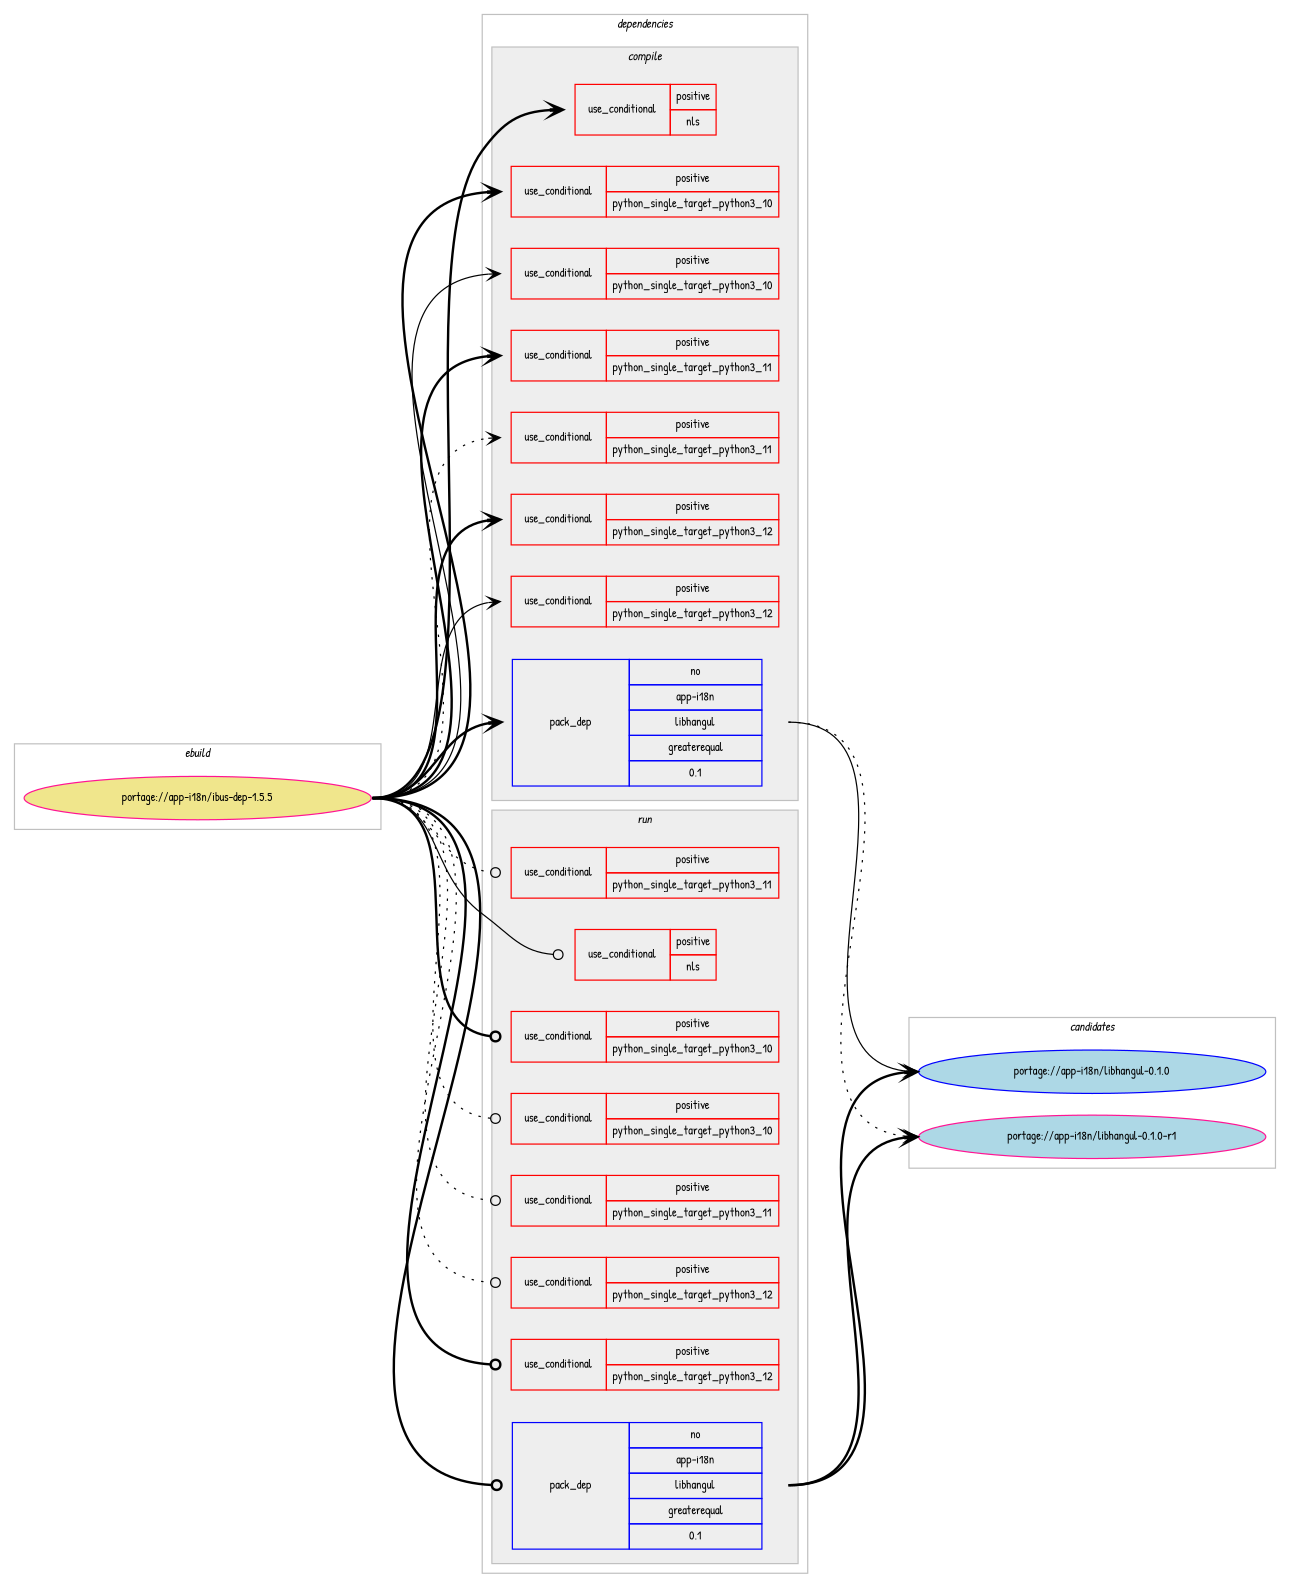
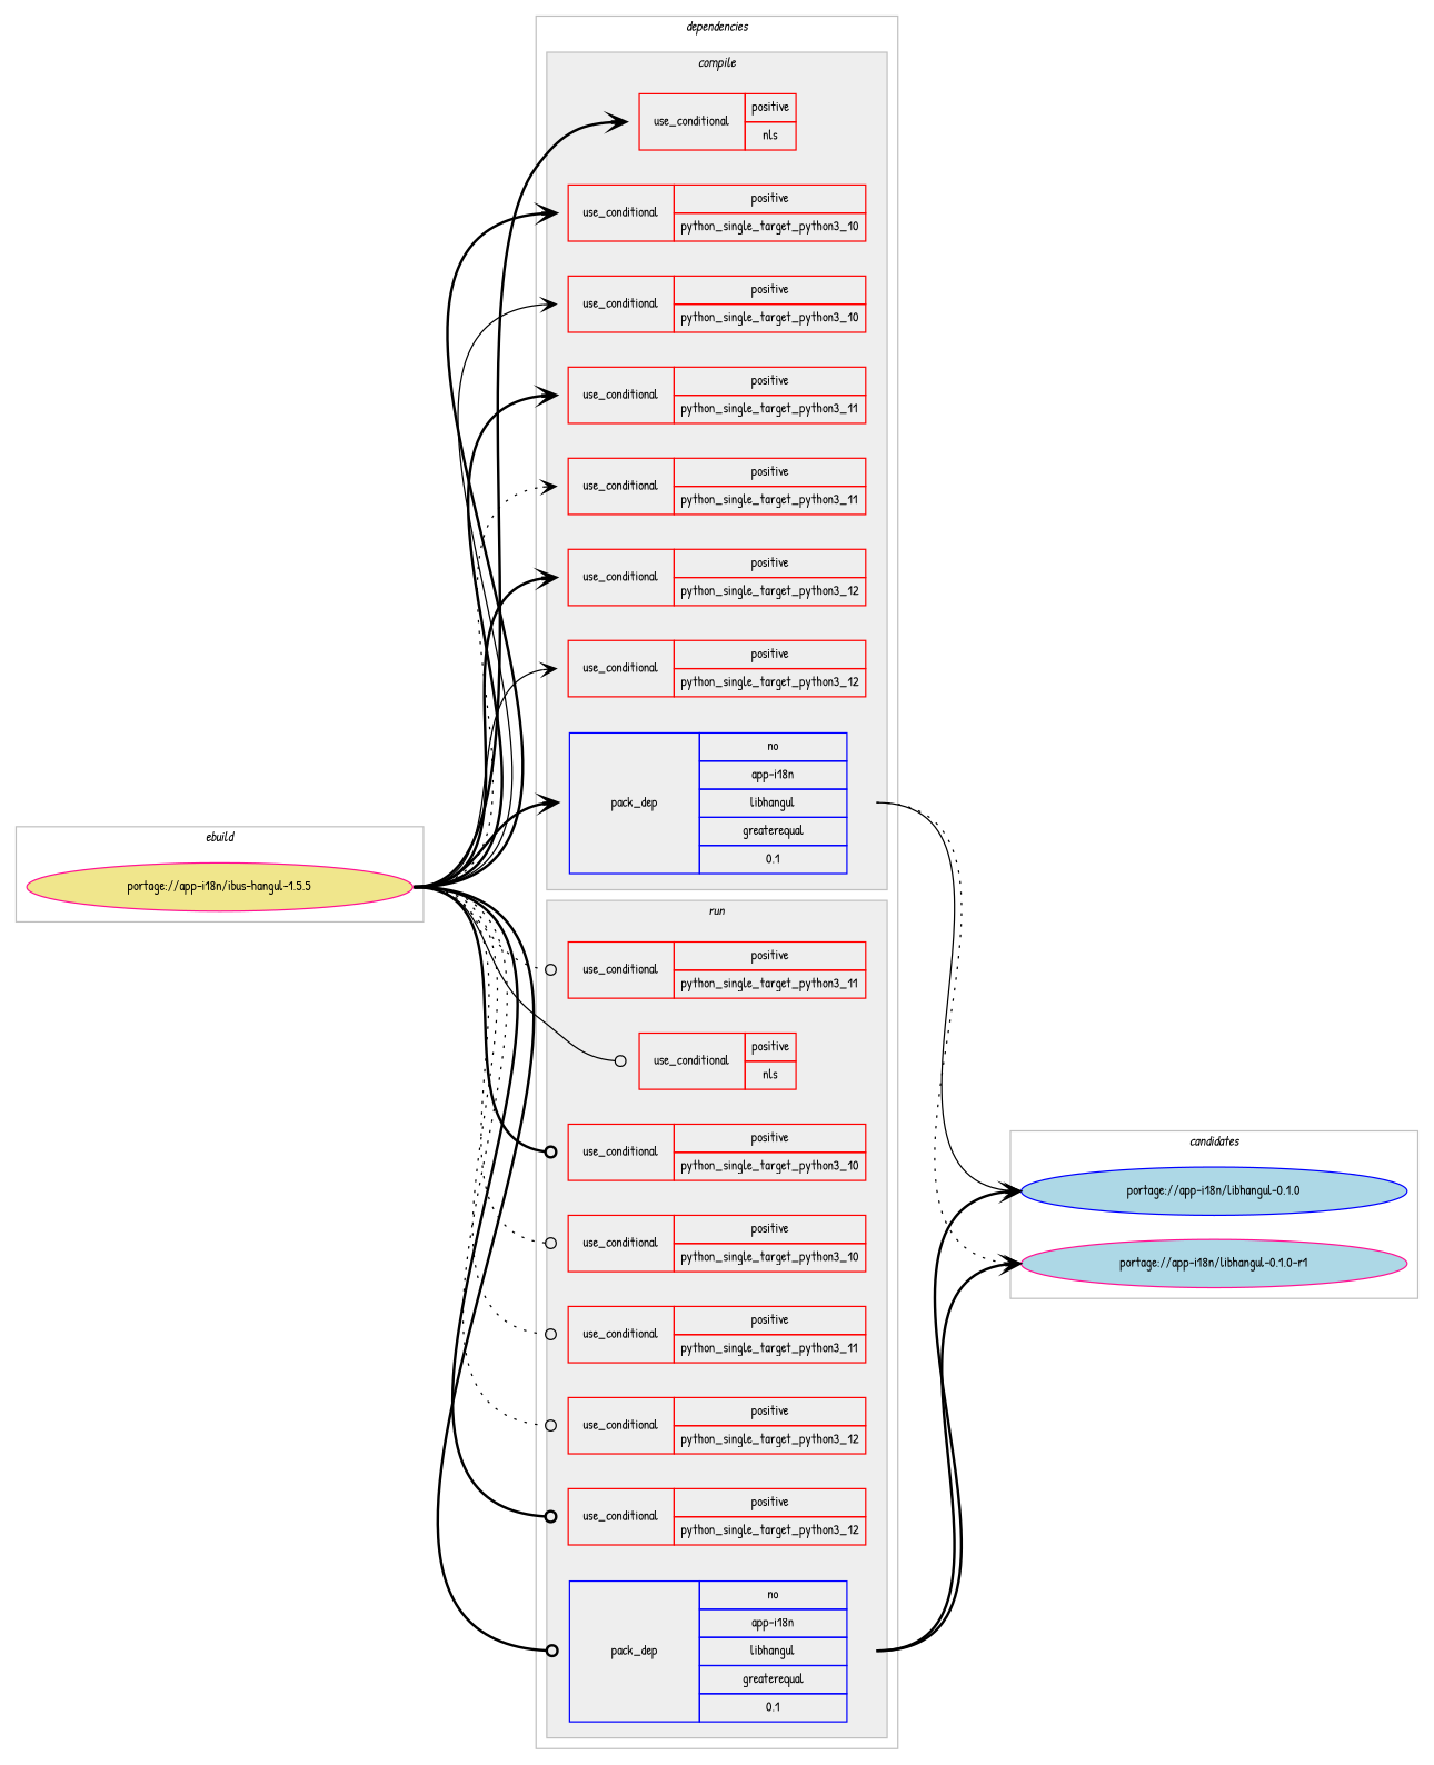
  digraph {
    compound=true
    concentrate=true
    fontname="Patrick Hand"
    fontsize=10
    newrank=true
    rankdir=LR
    ranksep=1.5
    node [color=red fontname="Patrick Hand" fontsize=10 shape=none]
    edge [arrowhead=vee headport=w style=bold tailport=e weight=20 fontname="Patrick Hand"]
-   n1 [color=deeppink label="portage://app-i18n/ibus-dep-1.5.5" width=4 style=filled fillcolor=khaki shape=""]
+   n1 [color=deeppink label="portage://app-i18n/ibus-hangul-1.5.5" width=4 style=filled fillcolor=khaki shape=""]
    n2 [label=<<TABLE BORDER="0" CELLBORDER="1" CELLSPACING="0" CELLPADDING="4"><TR><TD ROWSPAN="3" CELLPADDING="10">use_conditional</TD></TR><TR><TD>positive</TD></TR><TR><TD>nls</TD></TR></TABLE>>]
    n3 [label=<<TABLE BORDER="0" CELLBORDER="1" CELLSPACING="0" CELLPADDING="4"><TR><TD ROWSPAN="3" CELLPADDING="10">use_conditional</TD></TR><TR><TD>positive</TD></TR><TR><TD>python_single_target_python3_10</TD></TR></TABLE>>]
    n4 [label=<<TABLE BORDER="0" CELLBORDER="1" CELLSPACING="0" CELLPADDING="4"><TR><TD ROWSPAN="3" CELLPADDING="10">use_conditional</TD></TR><TR><TD>positive</TD></TR><TR><TD>python_single_target_python3_10</TD></TR></TABLE>>]
    n5 [label=<<TABLE BORDER="0" CELLBORDER="1" CELLSPACING="0" CELLPADDING="4"><TR><TD ROWSPAN="3" CELLPADDING="10">use_conditional</TD></TR><TR><TD>positive</TD></TR><TR><TD>python_single_target_python3_11</TD></TR></TABLE>>]
    n6 [label=<<TABLE BORDER="0" CELLBORDER="1" CELLSPACING="0" CELLPADDING="4"><TR><TD ROWSPAN="3" CELLPADDING="10">use_conditional</TD></TR><TR><TD>positive</TD></TR><TR><TD>python_single_target_python3_11</TD></TR></TABLE>>]
    n7 [label=<<TABLE BORDER="0" CELLBORDER="1" CELLSPACING="0" CELLPADDING="4"><TR><TD ROWSPAN="3" CELLPADDING="10">use_conditional</TD></TR><TR><TD>positive</TD></TR><TR><TD>python_single_target_python3_12</TD></TR></TABLE>>]
    n8 [label=<<TABLE BORDER="0" CELLBORDER="1" CELLSPACING="0" CELLPADDING="4"><TR><TD ROWSPAN="3" CELLPADDING="10">use_conditional</TD></TR><TR><TD>positive</TD></TR><TR><TD>python_single_target_python3_12</TD></TR></TABLE>>]
    n9 [color=blue label=<<TABLE BORDER="0" CELLBORDER="1" CELLSPACING="0" CELLPADDING="4" WIDTH="220"><TR><TD ROWSPAN="6" CELLPADDING="30">pack_dep</TD></TR><TR><TD WIDTH="110">no</TD></TR><TR><TD>app-i18n</TD></TR><TR><TD>libhangul</TD></TR><TR><TD>greaterequal</TD></TR><TR><TD>0.1</TD></TR></TABLE>>]
    n10 [label=<<TABLE BORDER="0" CELLBORDER="1" CELLSPACING="0" CELLPADDING="4"><TR><TD ROWSPAN="3" CELLPADDING="10">use_conditional</TD></TR><TR><TD>positive</TD></TR><TR><TD>python_single_target_python3_11</TD></TR></TABLE>>]
    n11 [label=<<TABLE BORDER="0" CELLBORDER="1" CELLSPACING="0" CELLPADDING="4"><TR><TD ROWSPAN="3" CELLPADDING="10">use_conditional</TD></TR><TR><TD>positive</TD></TR><TR><TD>nls</TD></TR></TABLE>>]
    n12 [label=<<TABLE BORDER="0" CELLBORDER="1" CELLSPACING="0" CELLPADDING="4"><TR><TD ROWSPAN="3" CELLPADDING="10">use_conditional</TD></TR><TR><TD>positive</TD></TR><TR><TD>python_single_target_python3_10</TD></TR></TABLE>>]
    n13 [label=<<TABLE BORDER="0" CELLBORDER="1" CELLSPACING="0" CELLPADDING="4"><TR><TD ROWSPAN="3" CELLPADDING="10">use_conditional</TD></TR><TR><TD>positive</TD></TR><TR><TD>python_single_target_python3_10</TD></TR></TABLE>>]
    n14 [label=<<TABLE BORDER="0" CELLBORDER="1" CELLSPACING="0" CELLPADDING="4"><TR><TD ROWSPAN="3" CELLPADDING="10">use_conditional</TD></TR><TR><TD>positive</TD></TR><TR><TD>python_single_target_python3_11</TD></TR></TABLE>>]
    n15 [label=<<TABLE BORDER="0" CELLBORDER="1" CELLSPACING="0" CELLPADDING="4"><TR><TD ROWSPAN="3" CELLPADDING="10">use_conditional</TD></TR><TR><TD>positive</TD></TR><TR><TD>python_single_target_python3_12</TD></TR></TABLE>>]
    n16 [label=<<TABLE BORDER="0" CELLBORDER="1" CELLSPACING="0" CELLPADDING="4"><TR><TD ROWSPAN="3" CELLPADDING="10">use_conditional</TD></TR><TR><TD>positive</TD></TR><TR><TD>python_single_target_python3_12</TD></TR></TABLE>>]
    n17 [color=blue label=<<TABLE BORDER="0" CELLBORDER="1" CELLSPACING="0" CELLPADDING="4" WIDTH="220"><TR><TD ROWSPAN="6" CELLPADDING="30">pack_dep</TD></TR><TR><TD WIDTH="110">no</TD></TR><TR><TD>app-i18n</TD></TR><TR><TD>libhangul</TD></TR><TR><TD>greaterequal</TD></TR><TR><TD>0.1</TD></TR></TABLE>>]
    n18 [color=blue label="portage://app-i18n/libhangul-0.1.0" width=4 style=filled fillcolor=lightblue shape=""]
    n19 [color=deeppink label="portage://app-i18n/libhangul-0.1.0-r1" width=4 style=filled fillcolor=lightblue shape=""]
    subgraph cluster_1 {
      color=gray
      label=<<i>ebuild</i>>
      rank=same
      n1
    }
    subgraph cluster_2 {
      color=gray
      label=<<i>dependencies</i>>
      subgraph cluster_3 {
        color=gray
        fillcolor="#eeeeee"
        label=<<i>compile</i>>
        style=filled
        subgraph sub_4 {
          color=gray
          fillcolor="#eeeeee"
          label=<<i>compile</i>>
          style=filled
          n2
        }
        subgraph sub_5 {
          color=gray
          fillcolor="#eeeeee"
          label=<<i>compile</i>>
          style=filled
          n3
        }
        subgraph sub_6 {
          color=gray
          fillcolor="#eeeeee"
          label=<<i>compile</i>>
          style=filled
          n4
        }
        subgraph sub_7 {
          color=gray
          fillcolor="#eeeeee"
          label=<<i>compile</i>>
          style=filled
          n5
        }
        subgraph sub_8 {
          color=gray
          fillcolor="#eeeeee"
          label=<<i>compile</i>>
          style=filled
          n6
        }
        subgraph sub_9 {
          color=gray
          fillcolor="#eeeeee"
          label=<<i>compile</i>>
          style=filled
          n7
        }
        subgraph sub_10 {
          color=gray
          fillcolor="#eeeeee"
          label=<<i>compile</i>>
          style=filled
          n8
        }
        subgraph sub_11 {
          color=gray
          fillcolor="#eeeeee"
          label=<<i>compile</i>>
          style=filled
          n9
        }
      }
      subgraph cluster_12 {
        color=gray
        fillcolor="#eeeeee"
        label=<<i>compile and run</i>>
        style=filled
      }
      subgraph cluster_13 {
        color=gray
        fillcolor="#eeeeee"
        label=<<i>run</i>>
        style=filled
        subgraph sub_14 {
          color=gray
          fillcolor="#eeeeee"
          label=<<i>run</i>>
          style=filled
          n10
        }
        subgraph sub_15 {
          color=gray
          fillcolor="#eeeeee"
          label=<<i>run</i>>
          style=filled
          n11
        }
        subgraph sub_16 {
          color=gray
          fillcolor="#eeeeee"
          label=<<i>run</i>>
          style=filled
          n12
        }
        subgraph sub_17 {
          color=gray
          fillcolor="#eeeeee"
          label=<<i>run</i>>
          style=filled
          n13
        }
        subgraph sub_18 {
          color=gray
          fillcolor="#eeeeee"
          label=<<i>run</i>>
          style=filled
          n14
        }
        subgraph sub_19 {
          color=gray
          fillcolor="#eeeeee"
          label=<<i>run</i>>
          style=filled
          n15
        }
        subgraph sub_20 {
          color=gray
          fillcolor="#eeeeee"
          label=<<i>run</i>>
          style=filled
          n16
        }
        subgraph sub_21 {
          color=gray
          fillcolor="#eeeeee"
          label=<<i>run</i>>
          style=filled
          n17
        }
      }
    }
    subgraph cluster_22 {
      color=gray
      label=<<i>candidates</i>>
      rank=same
      subgraph sub_23 {
        color=black
        label=<<i>candidates</i>>
        nodesep=1
        rank=same
        n18
        n19
      }
      subgraph sub_24 {
        color=black
        label=<<i>candidates</i>>
        nodesep=1
        rank=same
        n18
        n19
      }
    }
    n1 -> n2
    n1 -> n3
    n1 -> n4 [style=solid]
    n1 -> n5
    n1 -> n6 [style=dotted]
    n1 -> n7
    n1 -> n8 [style=solid]
    n1 -> n9
    n1 -> n10 [arrowhead=odot style=dotted]
    n1 -> n11 [arrowhead=odot style=solid]
    n1 -> n12 [arrowhead=odot]
    n1 -> n13 [arrowhead=odot style=dotted]
    n1 -> n14 [arrowhead=odot style=dotted]
    n1 -> n15 [arrowhead=odot style=dotted]
    n1 -> n16 [arrowhead=odot]
    n1 -> n17 [arrowhead=odot]
    n9 -> n18 [style=solid weight=100]
    n9 -> n19 [style=dotted weight=100]
    n17 -> n18 [weight=100]
    n17 -> n19 [weight=100]
  }
